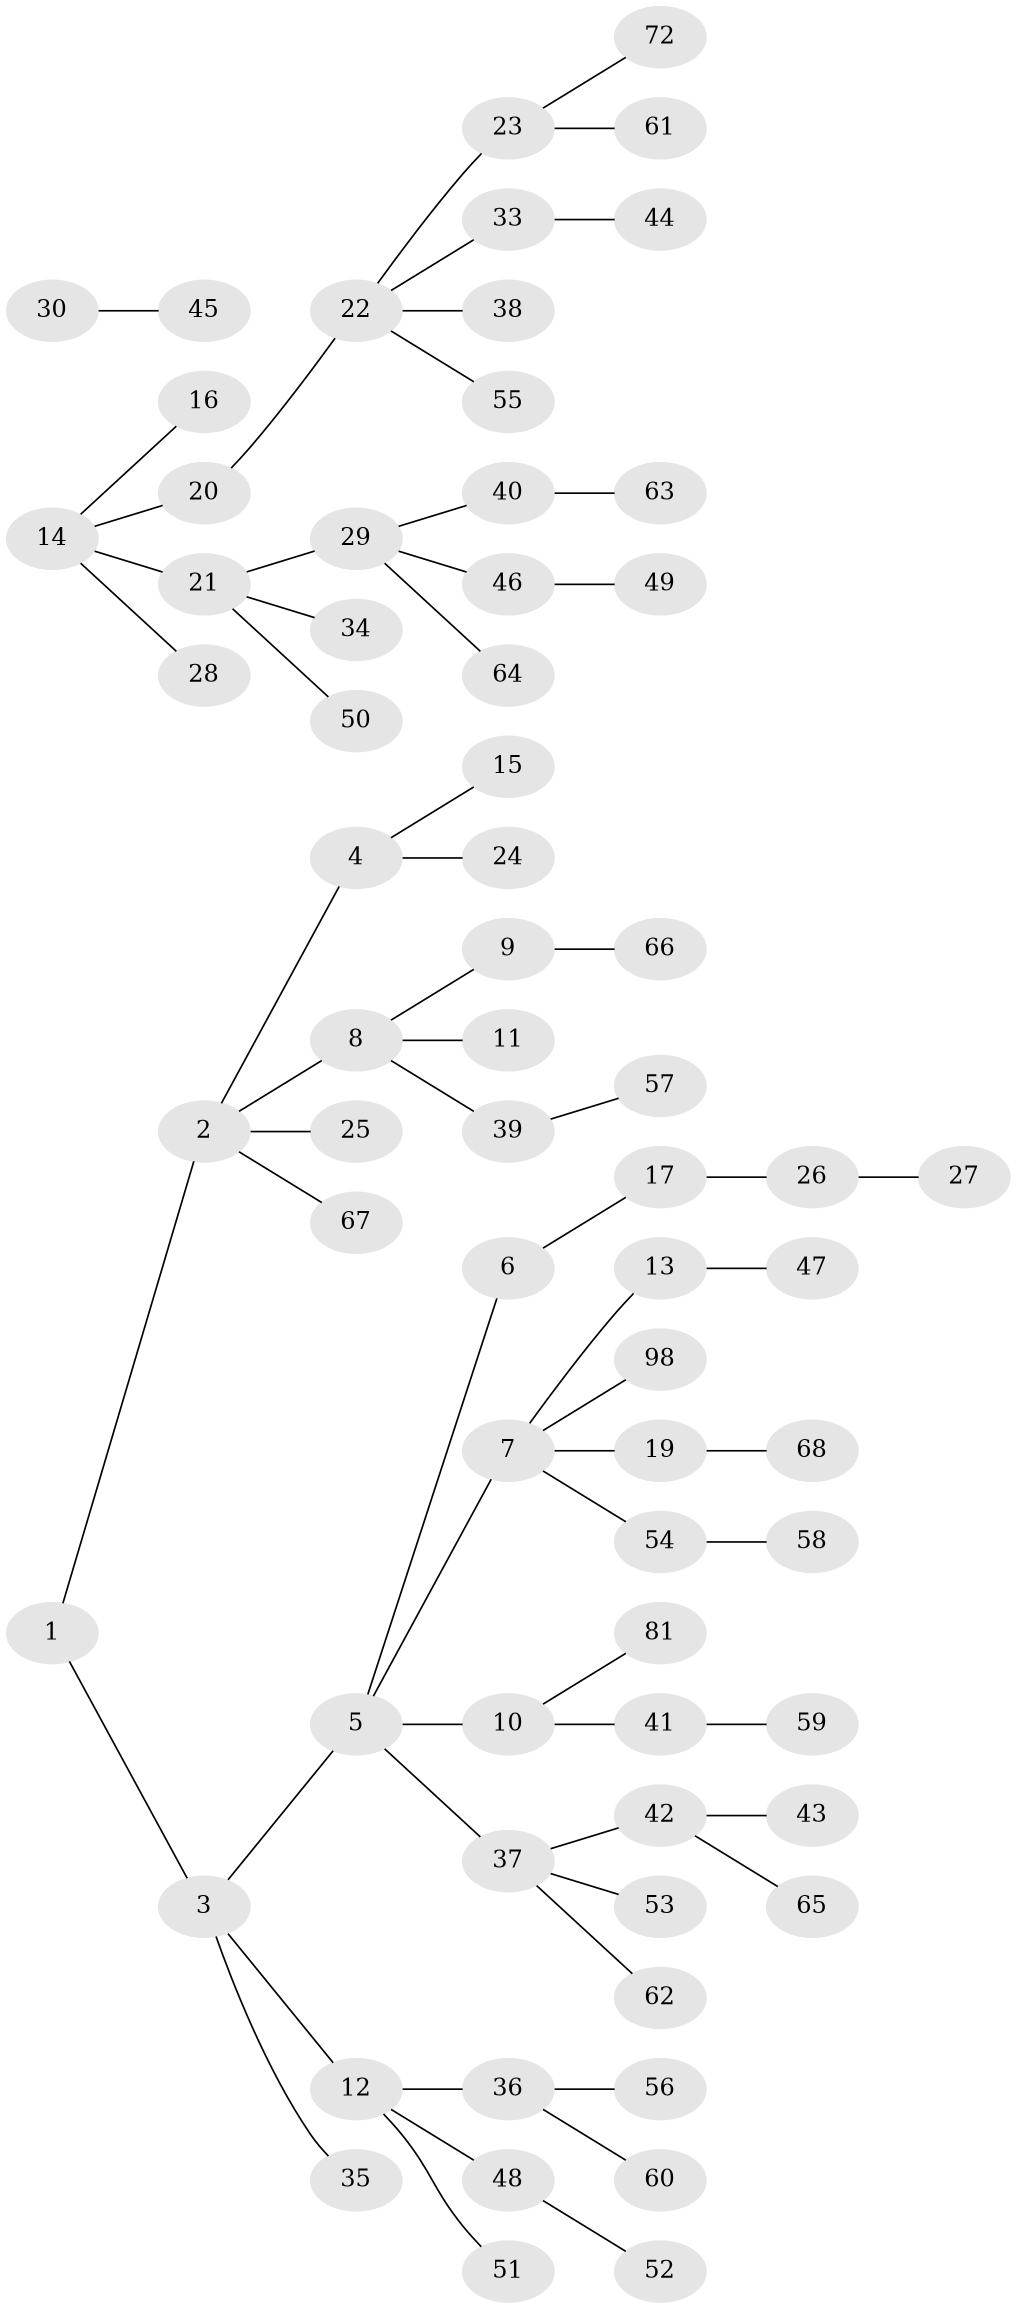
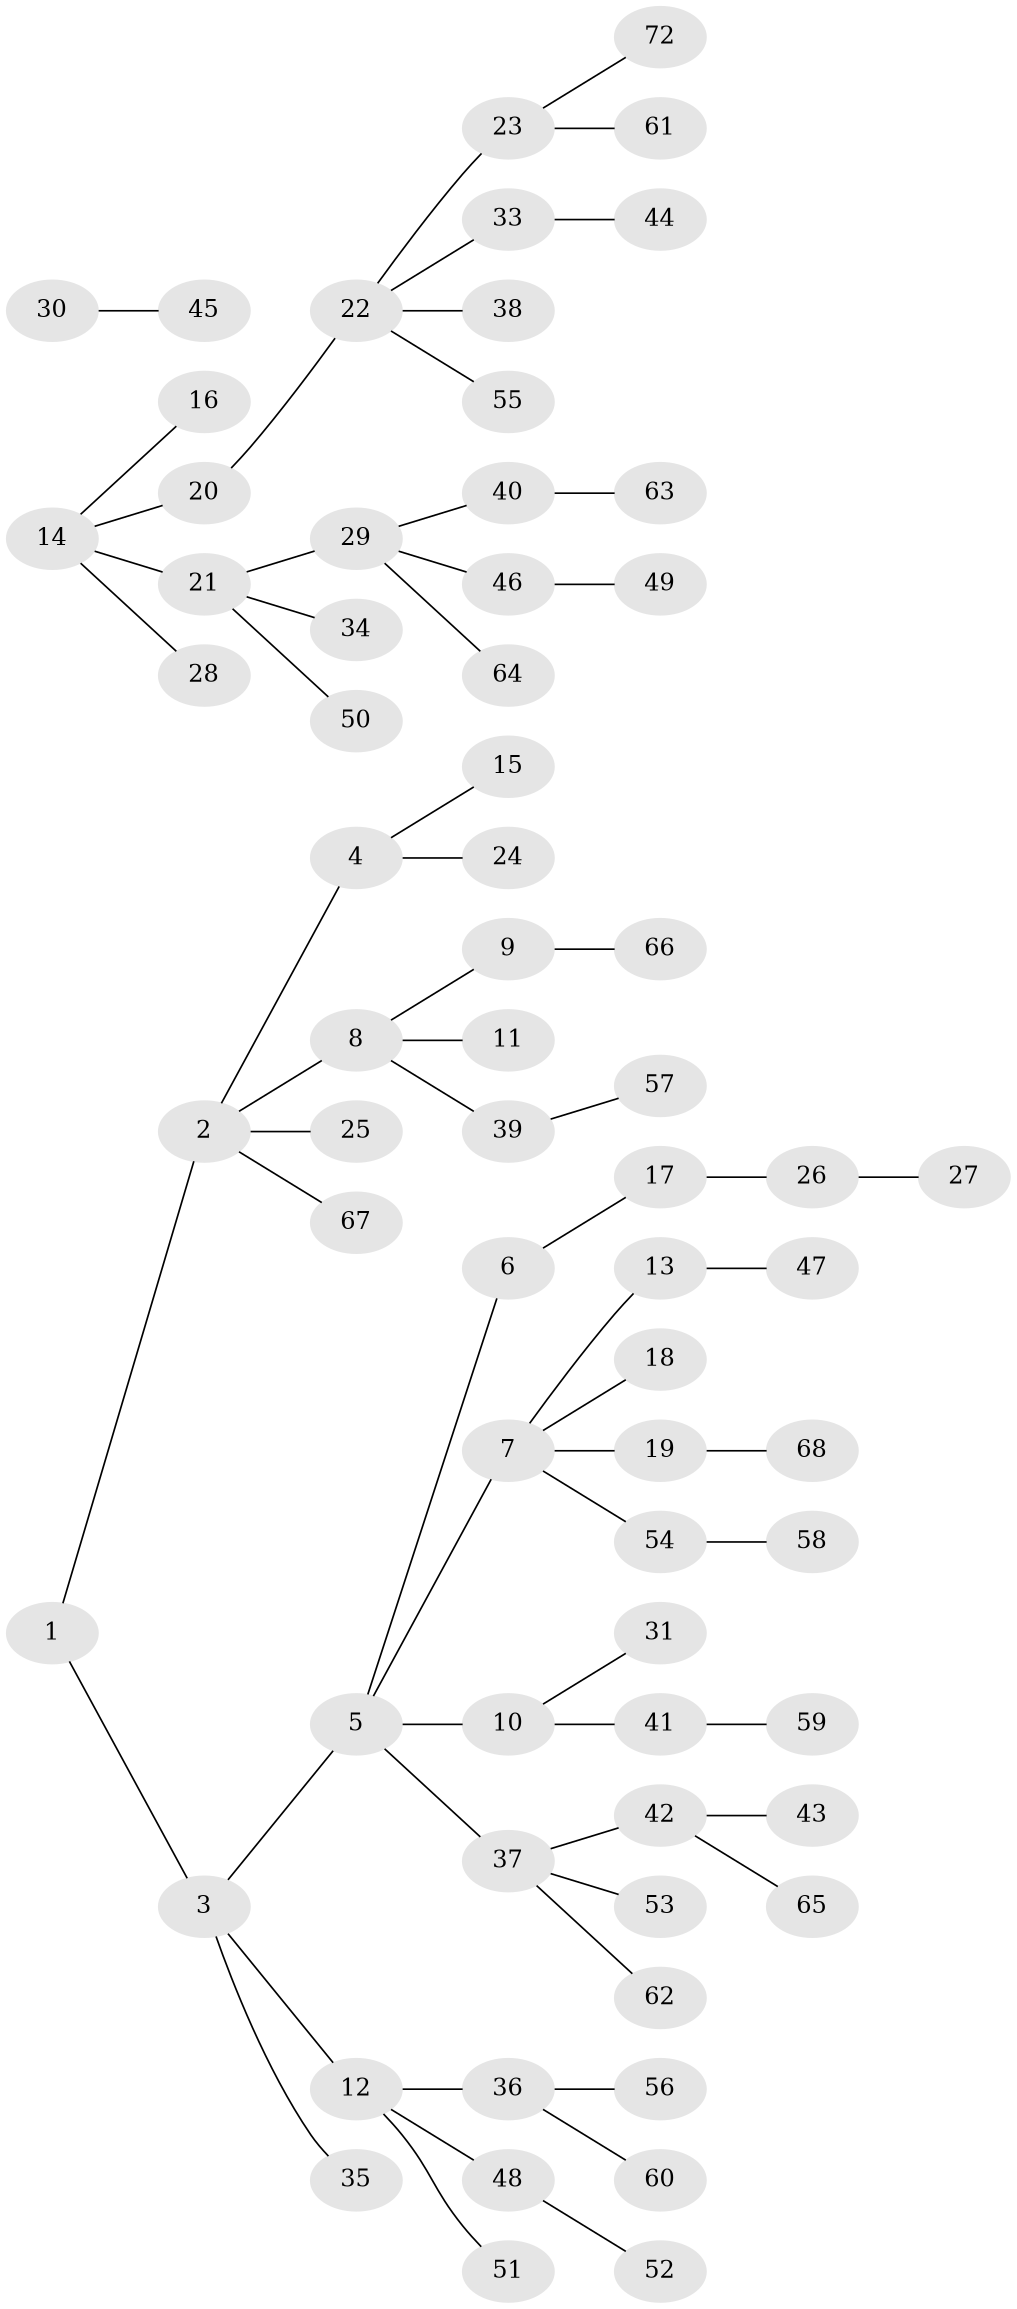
  graph {
    rankdir=LR
    node [color=gray90 style=filled]
    1
    2
    3
    4
    8
    25
    67
    5
    12
    35
    15
    24
    9
    11
    39
    6
    7
    10
    37
    36
    48
    51
    14
    16
    20
    21
    28
    17
    13
-   18 [label=98]
+   18
    19
    54
-   31 [label=81]
+   31
    41
    42
    53
    62
    26
    47
    68
    58
    66
    57
    59
    56
    60
    52
    22
    29
    34
    50
    27
    30
    45
    23
    33
    38
    55
    40
    46
    64
    n62 [label=72]
    61
    44
    63
    49
    43
    65
    1 -- 2
    1 -- 3
    2 -- 4
    2 -- 8
    2 -- 25
    2 -- 67
    3 -- 5
    3 -- 12
    3 -- 35
    4 -- 15
    4 -- 24
    8 -- 9
    8 -- 11
    8 -- 39
    5 -- 6
    5 -- 7
    5 -- 10
    5 -- 37
    12 -- 36
    12 -- 48
    12 -- 51
    9 -- 66
    39 -- 57
    6 -- 17
    7 -- 13
    7 -- 18
    7 -- 19
    7 -- 54
    10 -- 31
    10 -- 41
    37 -- 42
    37 -- 53
    37 -- 62
    36 -- 56
    36 -- 60
    48 -- 52
    14 -- 16
    14 -- 20
    14 -- 21
    14 -- 28
    20 -- 22
    21 -- 29
    21 -- 34
    21 -- 50
    17 -- 26
    13 -- 47
    19 -- 68
    54 -- 58
    41 -- 59
    42 -- 43
    42 -- 65
    26 -- 27
    22 -- 23
    22 -- 33
    22 -- 38
    22 -- 55
    29 -- 40
    29 -- 46
    29 -- 64
    30 -- 45
    23 -- n62
    23 -- 61
    33 -- 44
    40 -- 63
    46 -- 49
  }
